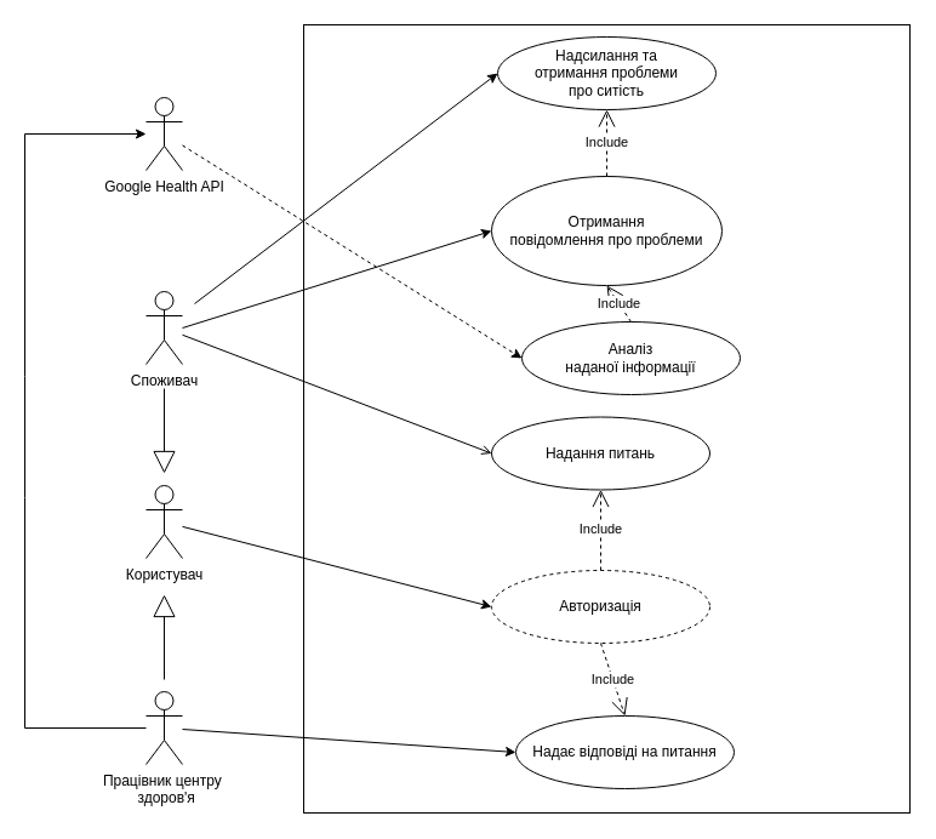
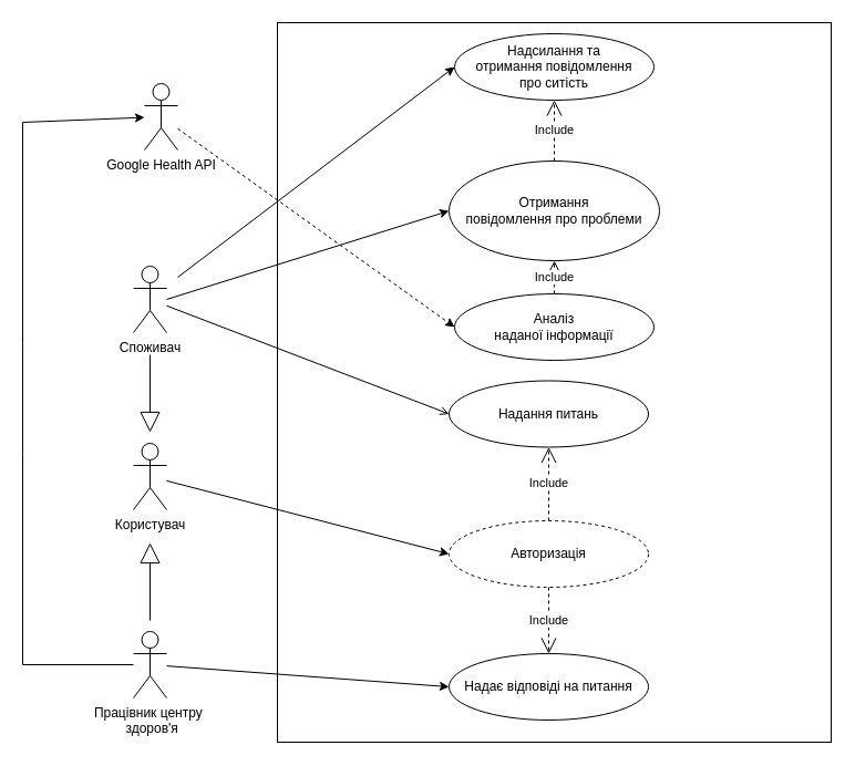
  <mxCell id="0" />
  <mxCell id="1" parent="0" />
- <mxCell id="2" value="&lt;div&gt;Google Health API&lt;/div&gt;" style="shape=umlActor;verticalLabelPosition=bottom;verticalAlign=top;html=1;outlineConnect=0;" vertex="1" parent="1"><mxGeometry x="120" y="80" width="30" height="60" as="geometry" /></mxCell>
+ <mxCell id="2" value="&lt;div&gt;Google Health API&lt;/div&gt;" style="shape=umlActor;verticalLabelPosition=bottom;verticalAlign=top;html=1;outlineConnect=0;" vertex="1" parent="1"><mxGeometry x="130" y="75" width="30" height="60" as="geometry" /></mxCell>
  <mxCell id="3" value="&lt;div&gt;Працівник центру&amp;nbsp;&lt;/div&gt;&lt;div&gt;&amp;nbsp;здоров'я&lt;/div&gt;" style="shape=umlActor;verticalLabelPosition=bottom;verticalAlign=top;html=1;outlineConnect=0;" vertex="1" parent="1"><mxGeometry x="120" y="570" width="30" height="60" as="geometry" /></mxCell>
  <mxCell id="4" value="Користувач" style="shape=umlActor;verticalLabelPosition=bottom;verticalAlign=top;html=1;outlineConnect=0;" vertex="1" parent="1"><mxGeometry x="120" y="400" width="30" height="60" as="geometry" /></mxCell>
  <mxCell id="5" value="Споживач" style="shape=umlActor;verticalLabelPosition=bottom;verticalAlign=top;html=1;outlineConnect=0;" vertex="1" parent="1"><mxGeometry x="120" y="240" width="30" height="60" as="geometry" /></mxCell>
  <mxCell id="6" value="" style="rounded=0;whiteSpace=wrap;html=1;fillColor=none;" vertex="1" parent="1"><mxGeometry x="250" y="20" width="500" height="650" as="geometry" /></mxCell>
  <mxCell id="7" value="Авторизація" style="ellipse;whiteSpace=wrap;html=1;dashed=1;" vertex="1" parent="1"><mxGeometry x="405" y="470" width="180" height="60" as="geometry" /></mxCell>
  <mxCell id="8" value="" style="endArrow=classic;html=1;rounded=0;entryX=0;entryY=0.5;entryDx=0;entryDy=0;" edge="1" parent="1" source="4" target="7"><mxGeometry width="50" height="50" relative="1" as="geometry"><mxPoint x="-710" y="430" as="sourcePoint" /><mxPoint x="-600" y="500" as="targetPoint" /></mxGeometry></mxCell>
- <mxCell id="9" value="Надає відповіді на питання" style="ellipse;whiteSpace=wrap;html=1;" vertex="1" parent="1"><mxGeometry x="425" y="590" width="180" height="60" as="geometry" /></mxCell>
+ <mxCell id="9" value="Надає відповіді на питання" style="ellipse;whiteSpace=wrap;html=1;" vertex="1" parent="1"><mxGeometry x="405" y="590" width="180" height="60" as="geometry" /></mxCell>
  <mxCell id="10" value="&lt;div&gt;Надання питань &lt;br&gt;&lt;/div&gt;" style="ellipse;whiteSpace=wrap;html=1;" vertex="1" parent="1"><mxGeometry x="405" y="343.5" width="180" height="60" as="geometry" /></mxCell>
  <mxCell id="11" value="" style="endArrow=open;html=1;rounded=0;entryX=0;entryY=0.5;entryDx=0;entryDy=0;" edge="1" parent="1" source="5" target="10"><mxGeometry width="50" height="50" relative="1" as="geometry"><mxPoint x="160" y="418" as="sourcePoint" /><mxPoint x="420" y="480" as="targetPoint" /></mxGeometry></mxCell>
  <mxCell id="12" value="" style="endArrow=classic;html=1;rounded=0;entryX=0;entryY=0.5;entryDx=0;entryDy=0;" edge="1" parent="1" source="3" target="9"><mxGeometry width="50" height="50" relative="1" as="geometry"><mxPoint x="170" y="428" as="sourcePoint" /><mxPoint x="430" y="490" as="targetPoint" /></mxGeometry></mxCell>
- <mxCell id="13" value="Аналіз&lt;br&gt;наданої інформації" style="ellipse;whiteSpace=wrap;html=1;" vertex="1" parent="1"><mxGeometry x="430" y="265" width="180" height="60" as="geometry" /></mxCell>
+ <mxCell id="13" value="Аналіз&lt;br&gt;наданої інформації" style="ellipse;whiteSpace=wrap;html=1;" vertex="1" parent="1"><mxGeometry x="410" y="265" width="180" height="60" as="geometry" /></mxCell>
  <mxCell id="14" value="Отримання&lt;br&gt;повідомлення про проблеми" style="ellipse;whiteSpace=wrap;html=1;" vertex="1" parent="1"><mxGeometry x="405" y="145" width="190" height="90" as="geometry" /></mxCell>
- <mxCell id="15" value="Надсилання та&lt;br&gt;отримання проблеми&lt;br&gt;про ситість " style="ellipse;whiteSpace=wrap;html=1;" vertex="1" parent="1"><mxGeometry x="410" y="30" width="180" height="60" as="geometry" /></mxCell>
+ <mxCell id="15" value="Надсилання та&lt;br&gt;отримання повідомлення&lt;br&gt;про ситість " style="ellipse;whiteSpace=wrap;html=1;" vertex="1" parent="1"><mxGeometry x="410" y="30" width="180" height="60" as="geometry" /></mxCell>
  <mxCell id="16" value="" style="endArrow=classic;html=1;rounded=0;entryX=0;entryY=0.5;entryDx=0;entryDy=0;dashed=1;" edge="1" parent="1" source="2" target="13"><mxGeometry width="50" height="50" relative="1" as="geometry"><mxPoint x="160" y="262" as="sourcePoint" /><mxPoint x="420" y="384" as="targetPoint" /></mxGeometry></mxCell>
  <mxCell id="17" value="" style="endArrow=classic;html=1;rounded=0;entryX=0;entryY=0.5;entryDx=0;entryDy=0;" edge="1" parent="1" target="14"><mxGeometry width="50" height="50" relative="1" as="geometry"><mxPoint x="150" y="270" as="sourcePoint" /><mxPoint x="430" y="480" as="targetPoint" /></mxGeometry></mxCell>
  <mxCell id="18" value="" style="endArrow=classic;html=1;rounded=0;entryX=0;entryY=0.5;entryDx=0;entryDy=0;" edge="1" parent="1" target="15"><mxGeometry width="50" height="50" relative="1" as="geometry"><mxPoint x="160" y="250" as="sourcePoint" /><mxPoint x="440" y="490" as="targetPoint" /></mxGeometry></mxCell>
  <mxCell id="19" value="" style="endArrow=classic;html=1;rounded=0;" edge="1" parent="1" source="3" target="2"><mxGeometry width="50" height="50" relative="1" as="geometry"><mxPoint x="180" y="443" as="sourcePoint" /><mxPoint x="450" y="500" as="targetPoint" /><Array as="points"><mxPoint x="20" y="600" /><mxPoint x="20" y="410" /><mxPoint x="20" y="310" /><mxPoint x="20" y="110" /></Array></mxGeometry></mxCell>
  <mxCell id="20" value="" style="endArrow=block;endSize=16;endFill=0;html=1;rounded=0;" edge="1" parent="1"><mxGeometry x="0.006" width="160" relative="1" as="geometry"><mxPoint x="135" y="320" as="sourcePoint" /><mxPoint x="135" y="390" as="targetPoint" /><mxPoint as="offset" /></mxGeometry></mxCell>
  <mxCell id="21" value="" style="endArrow=block;endSize=16;endFill=0;html=1;rounded=0;" edge="1" parent="1"><mxGeometry x="0.006" width="160" relative="1" as="geometry"><mxPoint x="135" y="560" as="sourcePoint" /><mxPoint x="135" y="490" as="targetPoint" /><mxPoint as="offset" /></mxGeometry></mxCell>
  <mxCell id="22" value="Include" style="endArrow=open;endSize=12;dashed=1;html=1;rounded=0;entryX=0.5;entryY=1;entryDx=0;entryDy=0;exitX=0.5;exitY=0;exitDx=0;exitDy=0;" edge="1" parent="1" source="7" target="10"><mxGeometry x="0.011" width="160" relative="1" as="geometry"><mxPoint x="350" y="330" as="sourcePoint" /><mxPoint x="510" y="330" as="targetPoint" /><mxPoint as="offset" /></mxGeometry></mxCell>
  <mxCell id="23" value="&lt;div&gt;Include&lt;/div&gt;" style="endArrow=open;endSize=12;dashed=1;html=1;rounded=0;entryX=0.5;entryY=0;entryDx=0;entryDy=0;exitX=0.5;exitY=1;exitDx=0;exitDy=0;" edge="1" parent="1" source="7" target="9"><mxGeometry width="160" relative="1" as="geometry"><mxPoint x="370" y="330" as="sourcePoint" /><mxPoint x="530" y="330" as="targetPoint" /></mxGeometry></mxCell>
  <mxCell id="24" value="Include" style="endArrow=open;endSize=12;dashed=1;html=1;rounded=0;entryX=0.5;entryY=1;entryDx=0;entryDy=0;exitX=0.5;exitY=0;exitDx=0;exitDy=0;" edge="1" parent="1" source="13" target="14"><mxGeometry width="160" relative="1" as="geometry"><mxPoint x="540" y="330" as="sourcePoint" /><mxPoint x="700" y="330" as="targetPoint" /></mxGeometry></mxCell>
  <mxCell id="25" value="Include" style="endArrow=open;endSize=12;dashed=1;html=1;rounded=0;entryX=0.5;entryY=1;entryDx=0;entryDy=0;exitX=0.5;exitY=0;exitDx=0;exitDy=0;" edge="1" parent="1" source="14" target="15"><mxGeometry width="160" relative="1" as="geometry"><mxPoint x="540" y="330" as="sourcePoint" /><mxPoint x="700" y="330" as="targetPoint" /></mxGeometry></mxCell>
